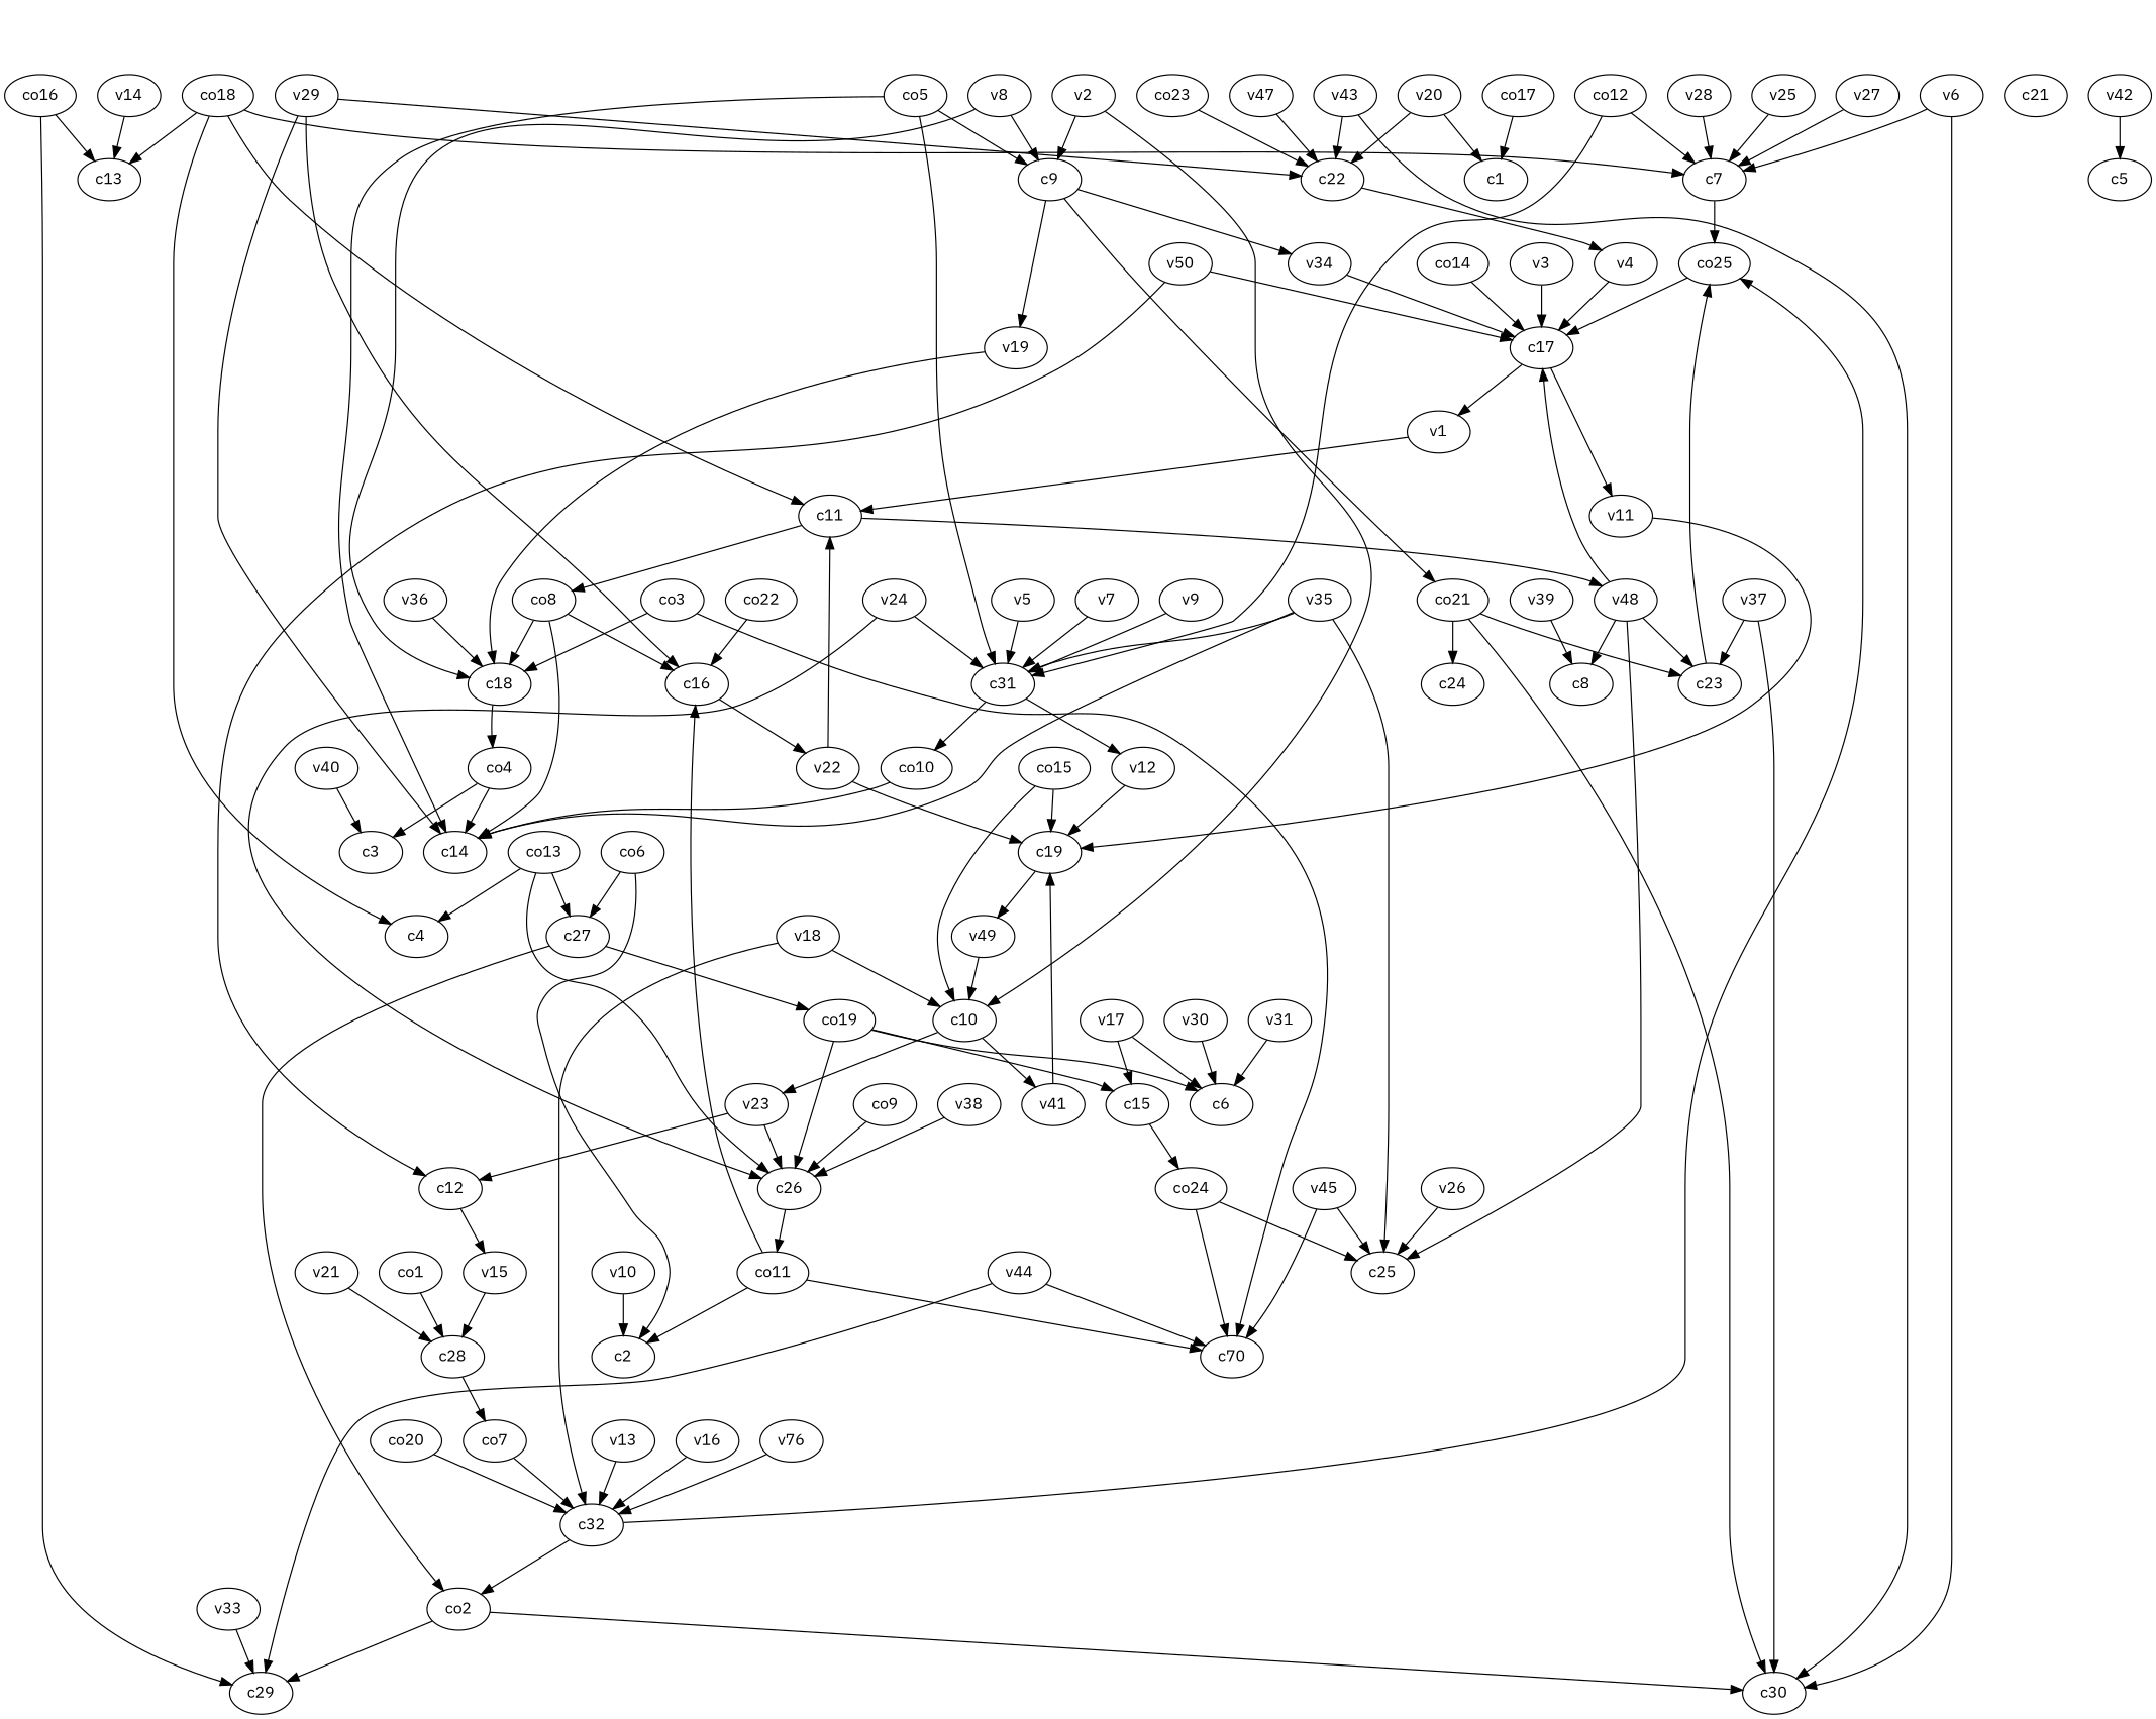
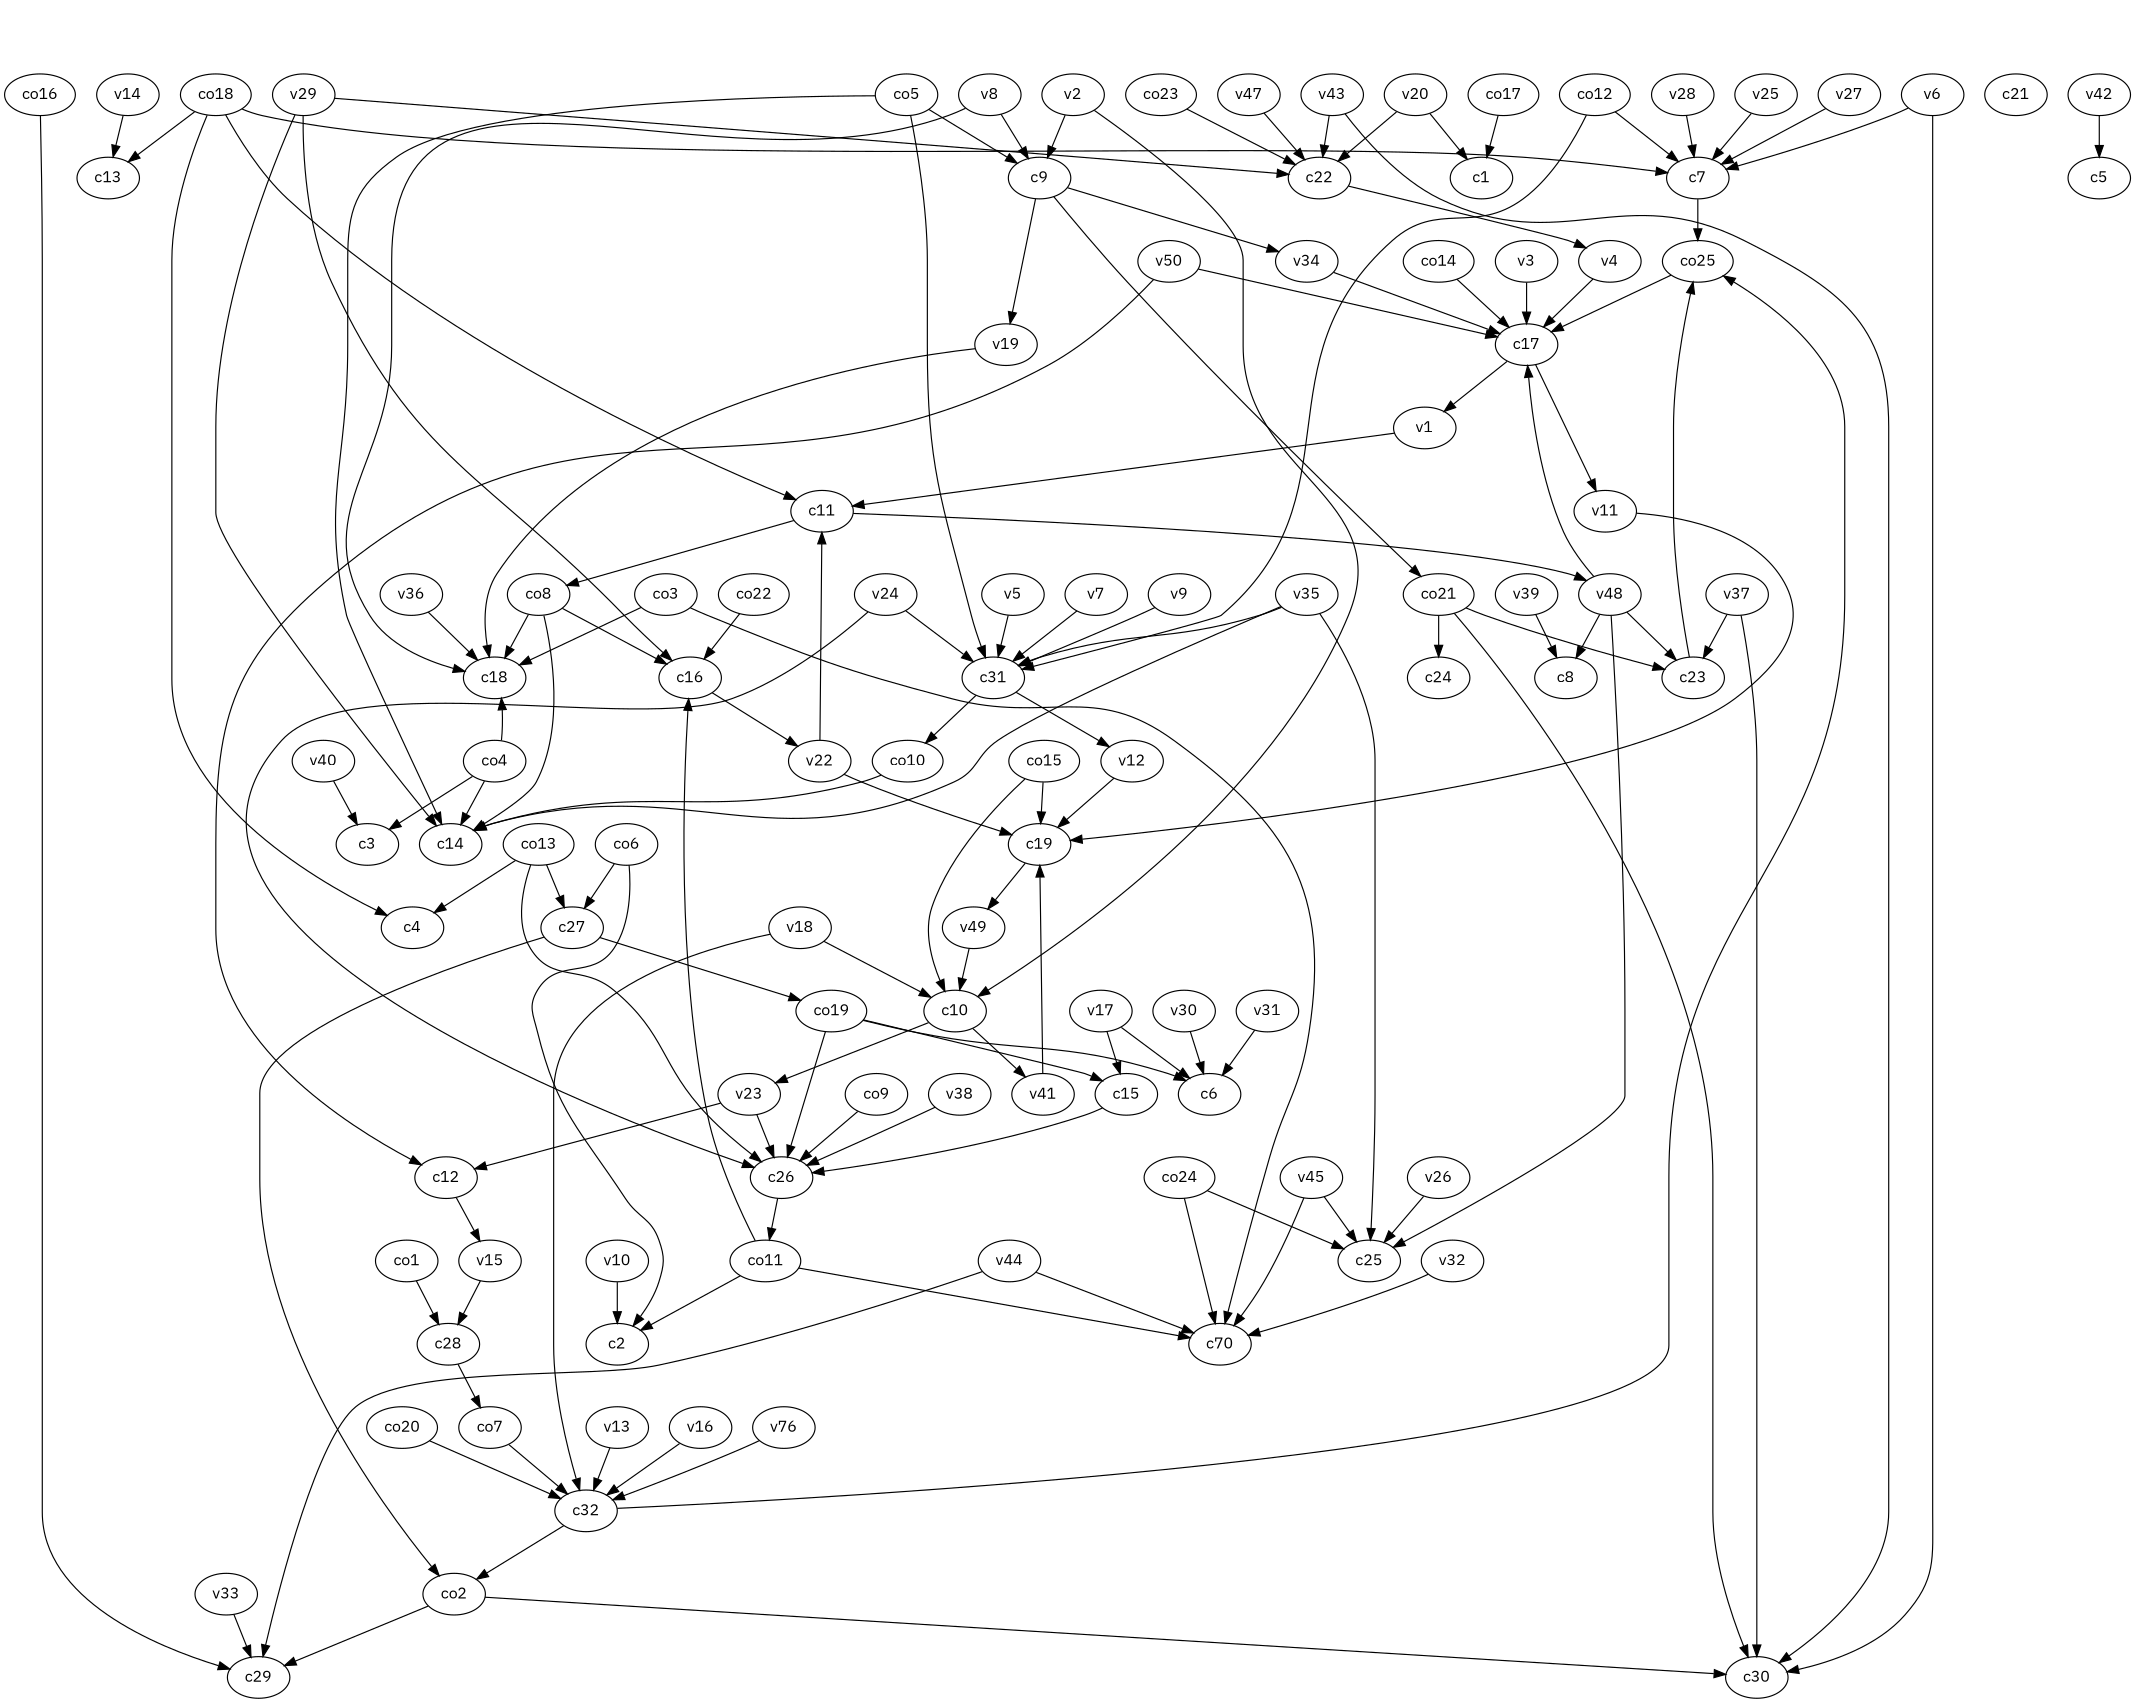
  strict digraph {
    fontname="IBM Plex Sans"
    node [fontname="IBM Plex Sans"]
    edge [fontname="IBM Plex Sans" weight=1]
    c7
    co25
    c17
    c9
    v19
    v34
    co21
    c18
    c23
    c30
    c24
    c10
    v23
    v41
    c12
    c26
    c19
    c11
    v48
    co8
    c25
    c8
    c16
    c14
    v15
    c28
    c15
    co24
    n29 [label=c70]
    v22
    v1
    v11
    co4
    c3
    v49
    c21
    c22
    v4
    co11
    c2
    c27
    co2
    co19
    c29
    c6
    co7
    c32
    c31
    v12
    co10
    v2
    v3
    v5
    v6
    v7
    v8
    v9
    v10
    v13
    v14
    c13
    v16
    v17
    v18
    v20
    c1
-   v21
    v24
    v25
    v26
    v27
    v28
    v29
    v30
    v31
+   v32
    v33
    v35
    v36
    v37
    v38
    v39
    v40
    v42
    c5
    v43
    v44
    v45
    n89 [label=v76]
    v47
    v50
    co1
    co3
    co5
    co6
    co9
    co12
    co13
    c4
    co14
    co15
    co16
    co17
    co18
    co20
    co22
    co23
    c7 -> co25
    co25 -> c17
    c17 -> v1
    c17 -> v11
    c9 -> v19
    c9 -> v34
    c9 -> co21
    v19 -> c18
    v34 -> c17
    co21 -> c23
    co21 -> c30
    co21 -> c24
-   c18 -> co4
+   co4 -> c18
    c23 -> co25
    c10 -> v23
    c10 -> v41
    v23 -> c12
    v23 -> c26
    v41 -> c19
    c12 -> v15
    c26 -> co11
    c19 -> v49
    c11 -> v48
    c11 -> co8
    v48 -> c17
    v48 -> c23
    v48 -> c25
    v48 -> c8
    co8 -> c18
    co8 -> c16
    co8 -> c14
    c16 -> v22
    v15 -> c28
    c28 -> co7
-   c15 -> co24
+   c15 -> c26
    co24 -> c25
    co24 -> n29
    v22 -> c19
    v22 -> c11
    v1 -> c11
    v11 -> c19
    co4 -> c14
    co4 -> c3
    v49 -> c10
    c22 -> v4
    v4 -> c17
    co11 -> c16
    co11 -> n29
    co11 -> c2
    c27 -> co2
    c27 -> co19
    co2 -> c30
    co2 -> c29
    co19 -> c26
    co19 -> c15
    co19 -> c6
    co7 -> c32
    c32 -> co25
    c32 -> co2
    c31 -> v12
    c31 -> co10
    v12 -> c19
    co10 -> c14
    v2 -> c9
    v2 -> c10
    v3 -> c17
    v5 -> c31
    v6 -> c7
    v6 -> c30
    v7 -> c31
    v8 -> c9
    v8 -> c18
    v9 -> c31
    v10 -> c2
    v13 -> c32
    v14 -> c13
    v16 -> c32
    v17 -> c15
    v17 -> c6
    v18 -> c10
    v18 -> c32
    v20 -> c22
    v20 -> c1
-   v21 -> c28
    v24 -> c26
    v24 -> c31
    v25 -> c7
    v26 -> c25
    v27 -> c7
    v28 -> c7
    v29 -> c16
    v29 -> c14
    v29 -> c22
    v30 -> c6
    v31 -> c6
+   v32 -> n29
    v33 -> c29
    v35 -> c25
    v35 -> c14
    v35 -> c31
    v36 -> c18
    v37 -> c23
    v37 -> c30
    v38 -> c26
    v39 -> c8
    v40 -> c3
    v42 -> c5
    v43 -> c30
    v43 -> c22
    v44 -> n29
    v44 -> c29
    v45 -> c25
    v45 -> n29
    n89 -> c32
    v47 -> c22
    v50 -> c17
    v50 -> c12
    co1 -> c28
    co3 -> c18
    co3 -> n29
    co5 -> c9
    co5 -> c14
    co5 -> c31
    co6 -> c2
    co6 -> c27
    co9 -> c26
    co12 -> c7
    co12 -> c31
    co13 -> c26
    co13 -> c27
    co13 -> c4
    co14 -> c17
    co15 -> c10
    co15 -> c19
    co16 -> c29
-   co16 -> c13
    co17 -> c1
    co18 -> c7
    co18 -> c11
    co18 -> c13
    co18 -> c4
    co20 -> c32
    co22 -> c16
    co23 -> c22
  }
